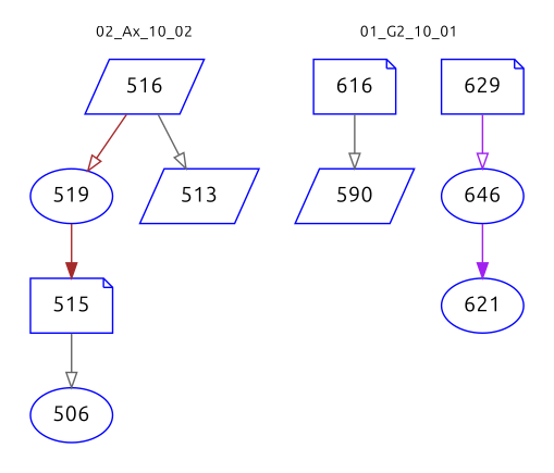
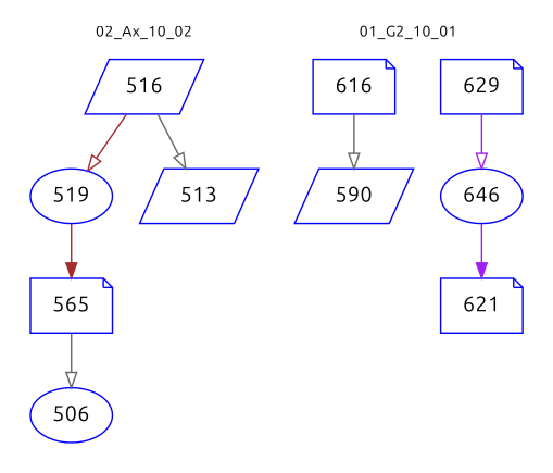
  digraph {
    fontname=Ubuntu
    node [color=blue fontname=Ubuntu shape=ellipse]
    edge [arrowhead=onormal color=gray40 fontname=Ubuntu]
    n1 [label=519]
-   n2 [label=515 shape=note]
+   n2 [label=565 shape=note]
    n3 [label=516 shape=parallelogram]
    n4 [label=506]
    n5 [label=513 shape=parallelogram]
    n6 [label=629 shape=note]
    n7 [label=616 shape=note]
    n8 [label=646]
    n9 [label=590 shape=parallelogram]
-   n10 [label=621]
+   n10 [label=621 shape=note]
    subgraph cluster_1 {
      color=white
      fontsize=10
      label="02_Ax_10_02"
      n1
      n2
      n3
      n4
      n5
    }
    subgraph cluster_2 {
      color=white
      fontsize=10
      label="01_G2_10_01"
      n6
      n7
      n8
      n9
      n10
    }
    n1 -> n2 [arrowhead=normal color=brown]
    n2 -> n4
    n3 -> n1 [color=brown]
    n3 -> n5
    n6 -> n8 [color=purple]
    n7 -> n9
    n8 -> n10 [arrowhead=normal color=purple]
  }
